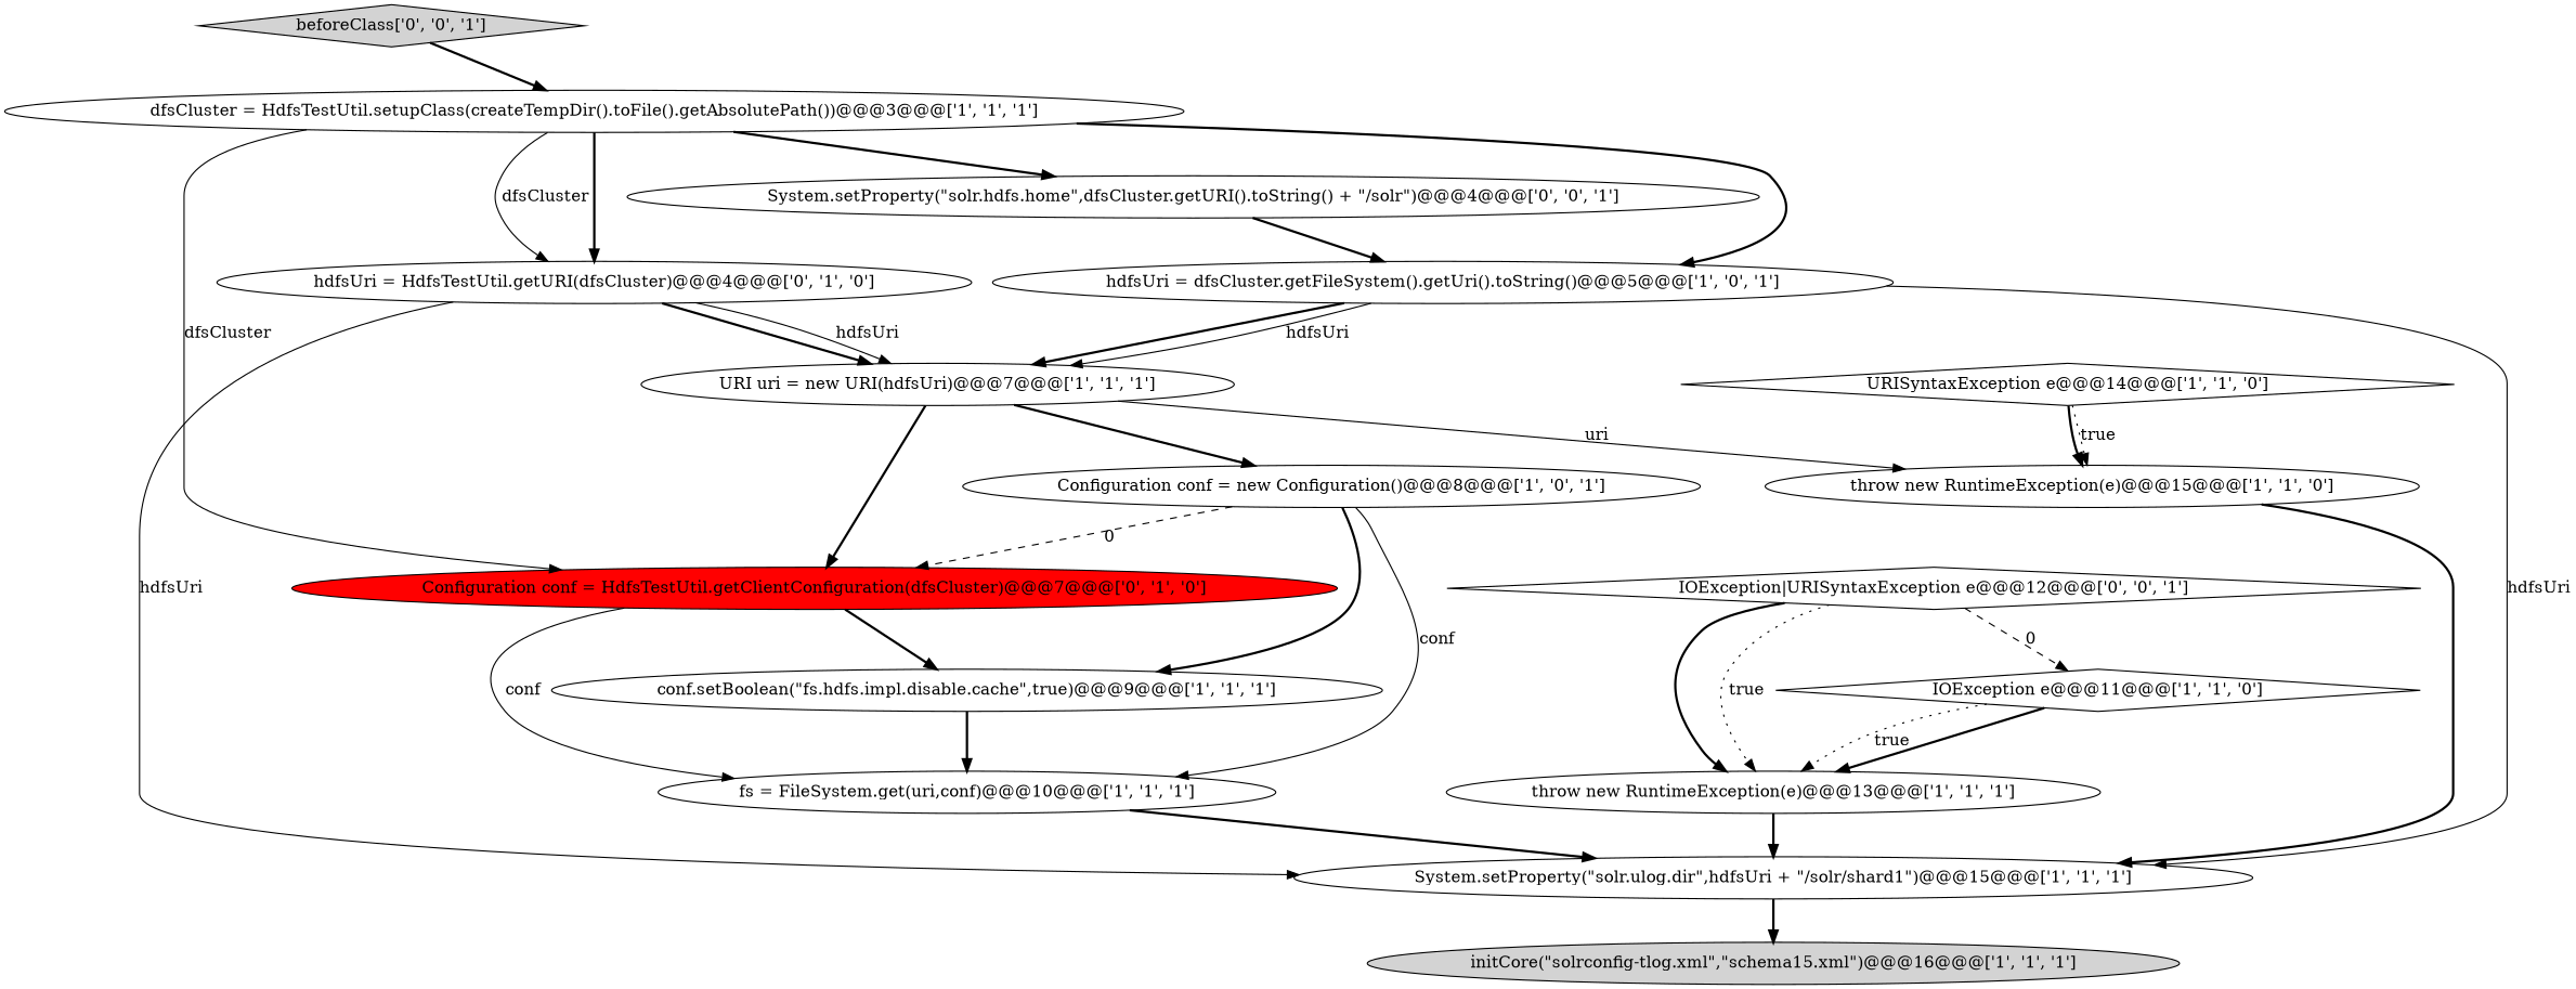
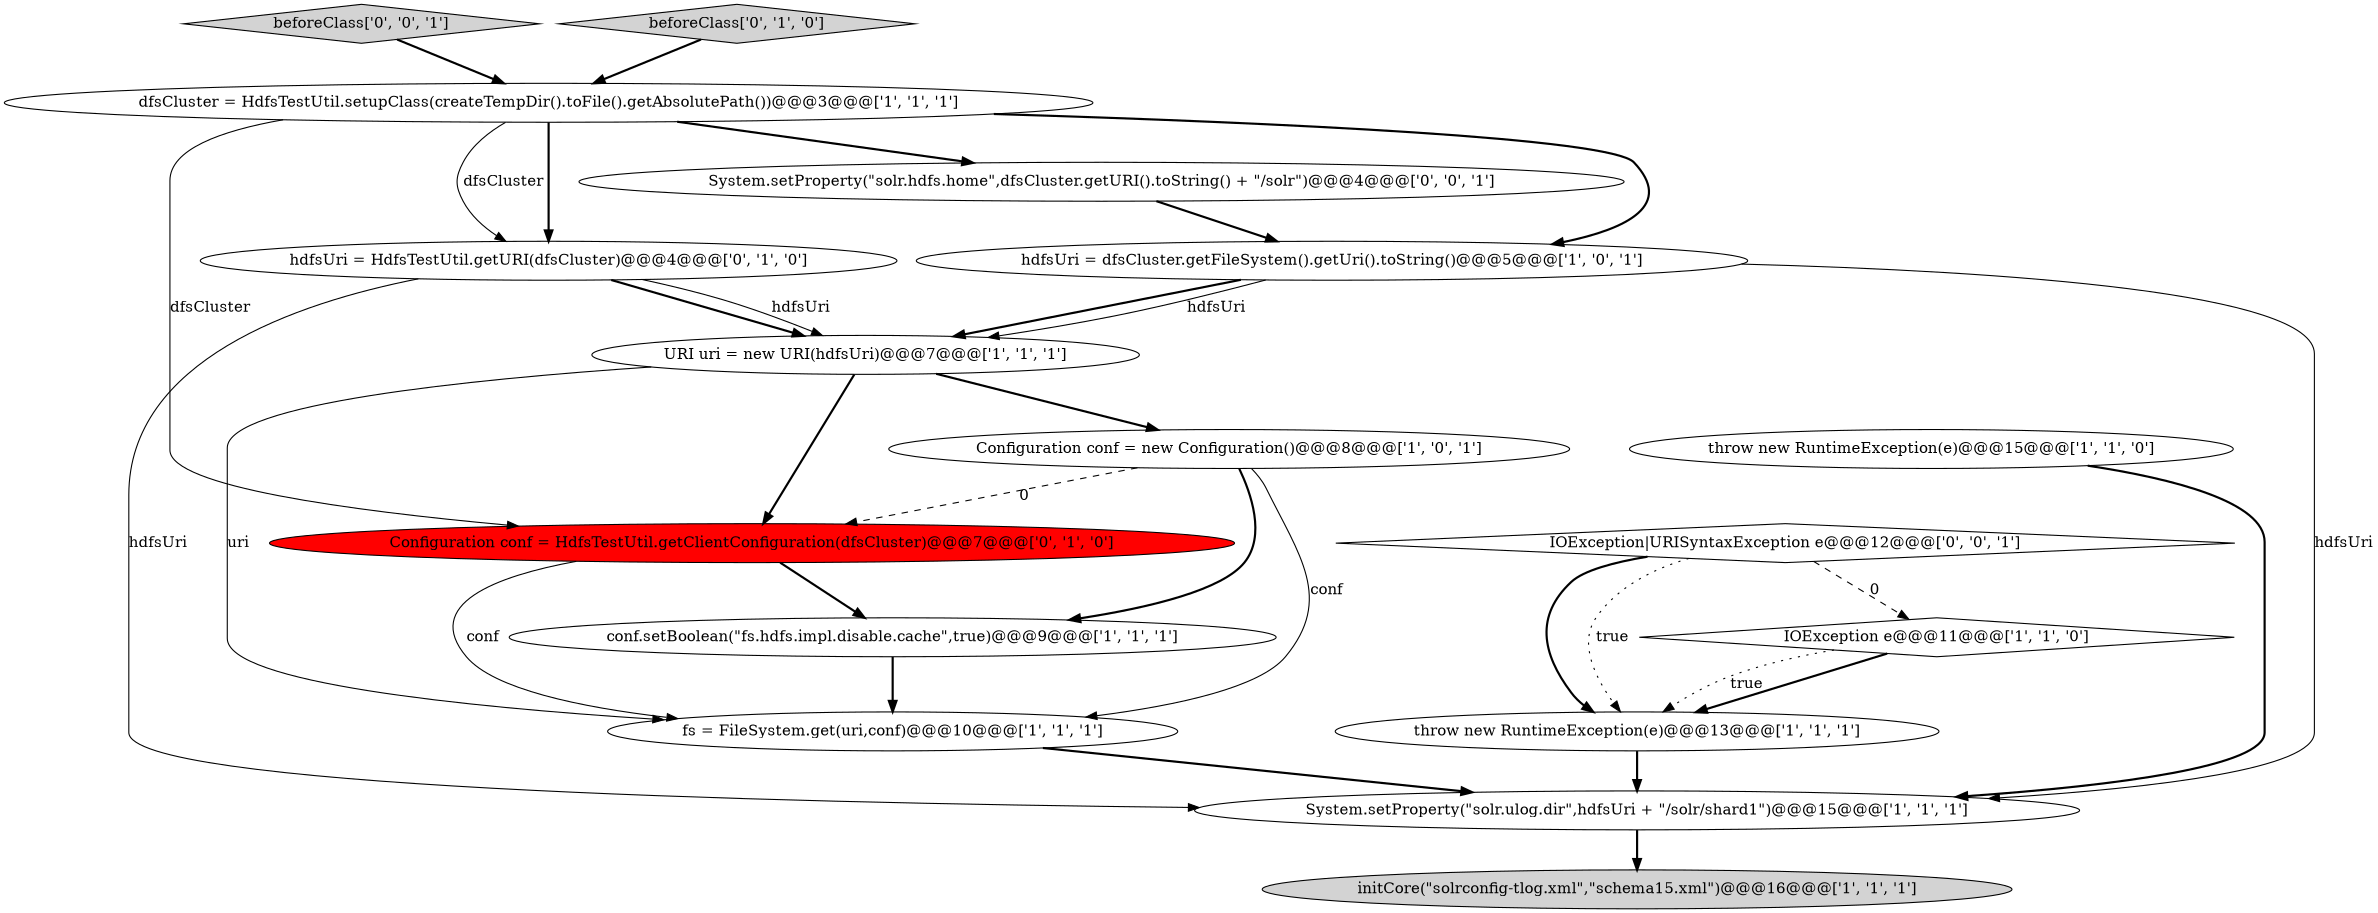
  digraph {
    node [fillcolor=white shape=ellipse style=filled]
    edge [style=bold]
    n1 [label="conf.setBoolean(\"fs.hdfs.impl.disable.cache\",true)@@@9@@@['1', '1', '1']"]
    n2 [label="fs = FileSystem.get(uri,conf)@@@10@@@['1', '1', '1']"]
    n3 [label="System.setProperty(\"solr.ulog.dir\",hdfsUri + \"/solr/shard1\")@@@15@@@['1', '1', '1']"]
    n4 [label="throw new RuntimeException(e)@@@15@@@['1', '1', '0']"]
    n5 [fillcolor=lightgray label="initCore(\"solrconfig-tlog.xml\",\"schema15.xml\")@@@16@@@['1', '1', '1']"]
    n6 [label="IOException|URISyntaxException e@@@12@@@['0', '0', '1']" shape=diamond]
    n7 [label="throw new RuntimeException(e)@@@13@@@['1', '1', '1']"]
    n8 [label="IOException e@@@11@@@['1', '1', '0']" shape=diamond]
-   n9 [label="URISyntaxException e@@@14@@@['1', '1', '0']" shape=diamond]
    n10 [label="hdfsUri = HdfsTestUtil.getURI(dfsCluster)@@@4@@@['0', '1', '0']"]
    n11 [label="URI uri = new URI(hdfsUri)@@@7@@@['1', '1', '1']"]
    n12 [label="Configuration conf = new Configuration()@@@8@@@['1', '0', '1']"]
    n13 [fillcolor=red label="Configuration conf = HdfsTestUtil.getClientConfiguration(dfsCluster)@@@7@@@['0', '1', '0']"]
    n14 [fillcolor=lightgray label="beforeClass['0', '0', '1']" shape=diamond]
    n15 [label="dfsCluster = HdfsTestUtil.setupClass(createTempDir().toFile().getAbsolutePath())@@@3@@@['1', '1', '1']"]
    n16 [label="hdfsUri = dfsCluster.getFileSystem().getUri().toString()@@@5@@@['1', '0', '1']"]
    n17 [label="System.setProperty(\"solr.hdfs.home\",dfsCluster.getURI().toString() + \"/solr\")@@@4@@@['0', '0', '1']"]
+   n18 [fillcolor=lightgray label="beforeClass['0', '1', '0']" shape=diamond]
    n1 -> n2
    n2 -> n3
    n3 -> n5
    n4 -> n3
    n6 -> n7
    n6 -> n7 [label=true style=dotted]
    n6 -> n8 [label=0 style=dashed]
    n7 -> n3
    n8 -> n7
    n8 -> n7 [label=true style=dotted]
-   n9 -> n4
-   n9 -> n4 [label=true style=dotted]
    n10 -> n3 [label=hdfsUri style=solid]
    n10 -> n11
    n10 -> n11 [label=hdfsUri style=solid]
-   n11 -> n4 [label=uri style=solid]
+   n11 -> n2 [label=uri style=solid]
    n11 -> n12
    n11 -> n13
    n12 -> n1
    n12 -> n2 [label=conf style=solid]
    n12 -> n13 [label=0 style=dashed]
    n13 -> n1
    n13 -> n2 [label=conf style=solid]
    n14 -> n15
    n15 -> n10
    n15 -> n10 [label=dfsCluster style=solid]
    n15 -> n13 [label=dfsCluster style=solid]
    n15 -> n16
    n15 -> n17
    n16 -> n3 [label=hdfsUri style=solid]
    n16 -> n11
    n16 -> n11 [label=hdfsUri style=solid]
    n17 -> n16
+   n18 -> n15
  }
